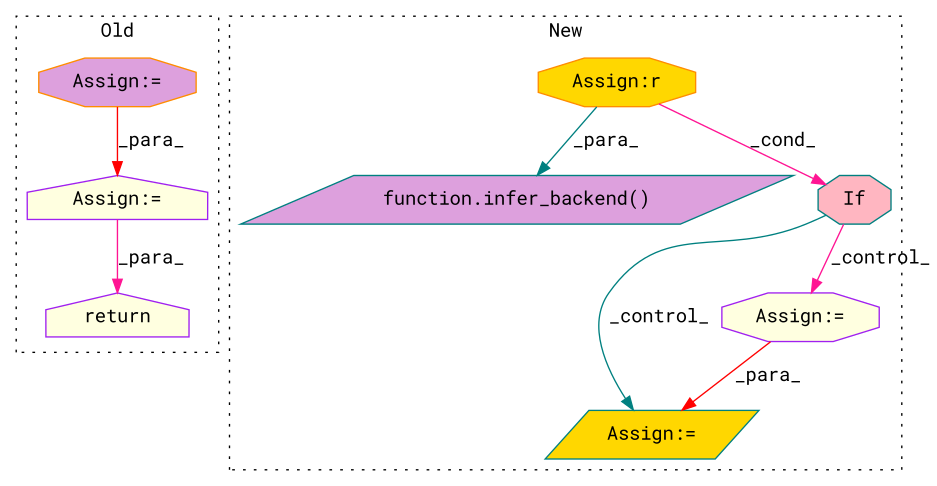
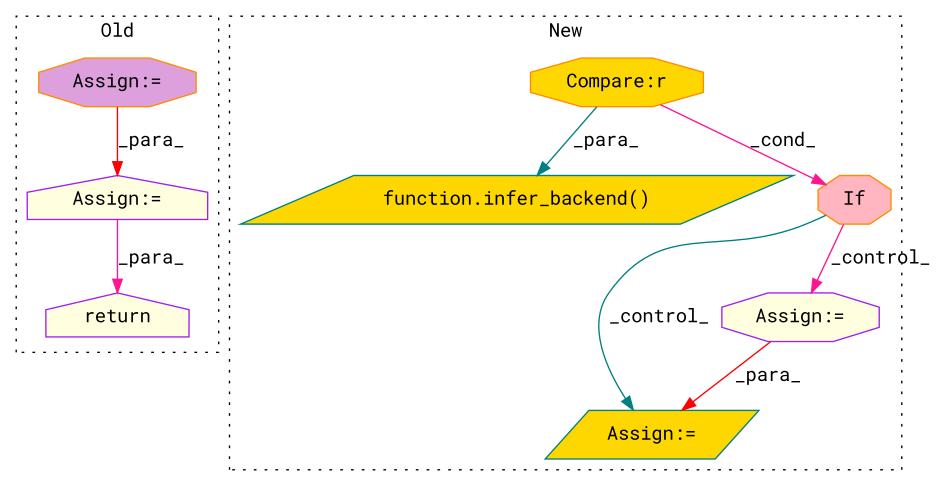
  digraph {
    fontname="Roboto Mono"
    node [a=68 color=purple fillcolor=lightyellow fontname="Roboto Mono" l=3 shape=octagon style=filled]
    edge [color=deeppink fontname="Roboto Mono"]
    n1 [a=93 l=7 label=return s=4513 shape=house]
    n2 [color=darkorange fillcolor=plum label="Assign:=" s=4417]
    n3 [label="Assign:=" s=4454 shape=house]
-   n4 [a=75 color=teal fillcolor=plum l="14,1" label="function.infer_backend()" s="5109,5135" shape=parallelogram]
+   n4 [a=75 color=teal fillcolor=gold l="14,1" label="function.infer_backend()" s="5109,5135" shape=parallelogram]
    n5 [color=teal fillcolor=gold label="Assign:=" s=5431 shape=parallelogram]
-   n6 [a=96 color=teal fillcolor=lightpink label=If s=5249]
-   n7 [a=40 color=darkorange fillcolor=gold l=16 label="Assign:r" s=5252]
+   n6 [a=96 color=darkorange fillcolor=lightpink label=If s=5249]
+   n7 [a=40 color=darkorange fillcolor=gold l=16 label="Compare:r" s=5252]
    n8 [label="Assign:=" s=5377]
    subgraph cluster_1 {
      label=Old
      style=dotted
      n1
      n2
      n3
    }
    subgraph cluster_2 {
      label=New
      style=dotted
      n4
      n5
      n6
      n7
      n8
    }
    n2 -> n3 [color=red label=_para_]
    n3 -> n1 [label=_para_]
    n6 -> n5 [color=teal label=_control_]
    n6 -> n8 [label=_control_]
    n7 -> n4 [color=teal label=_para_]
    n7 -> n6 [label=_cond_]
    n8 -> n5 [color=red label=_para_]
  }
